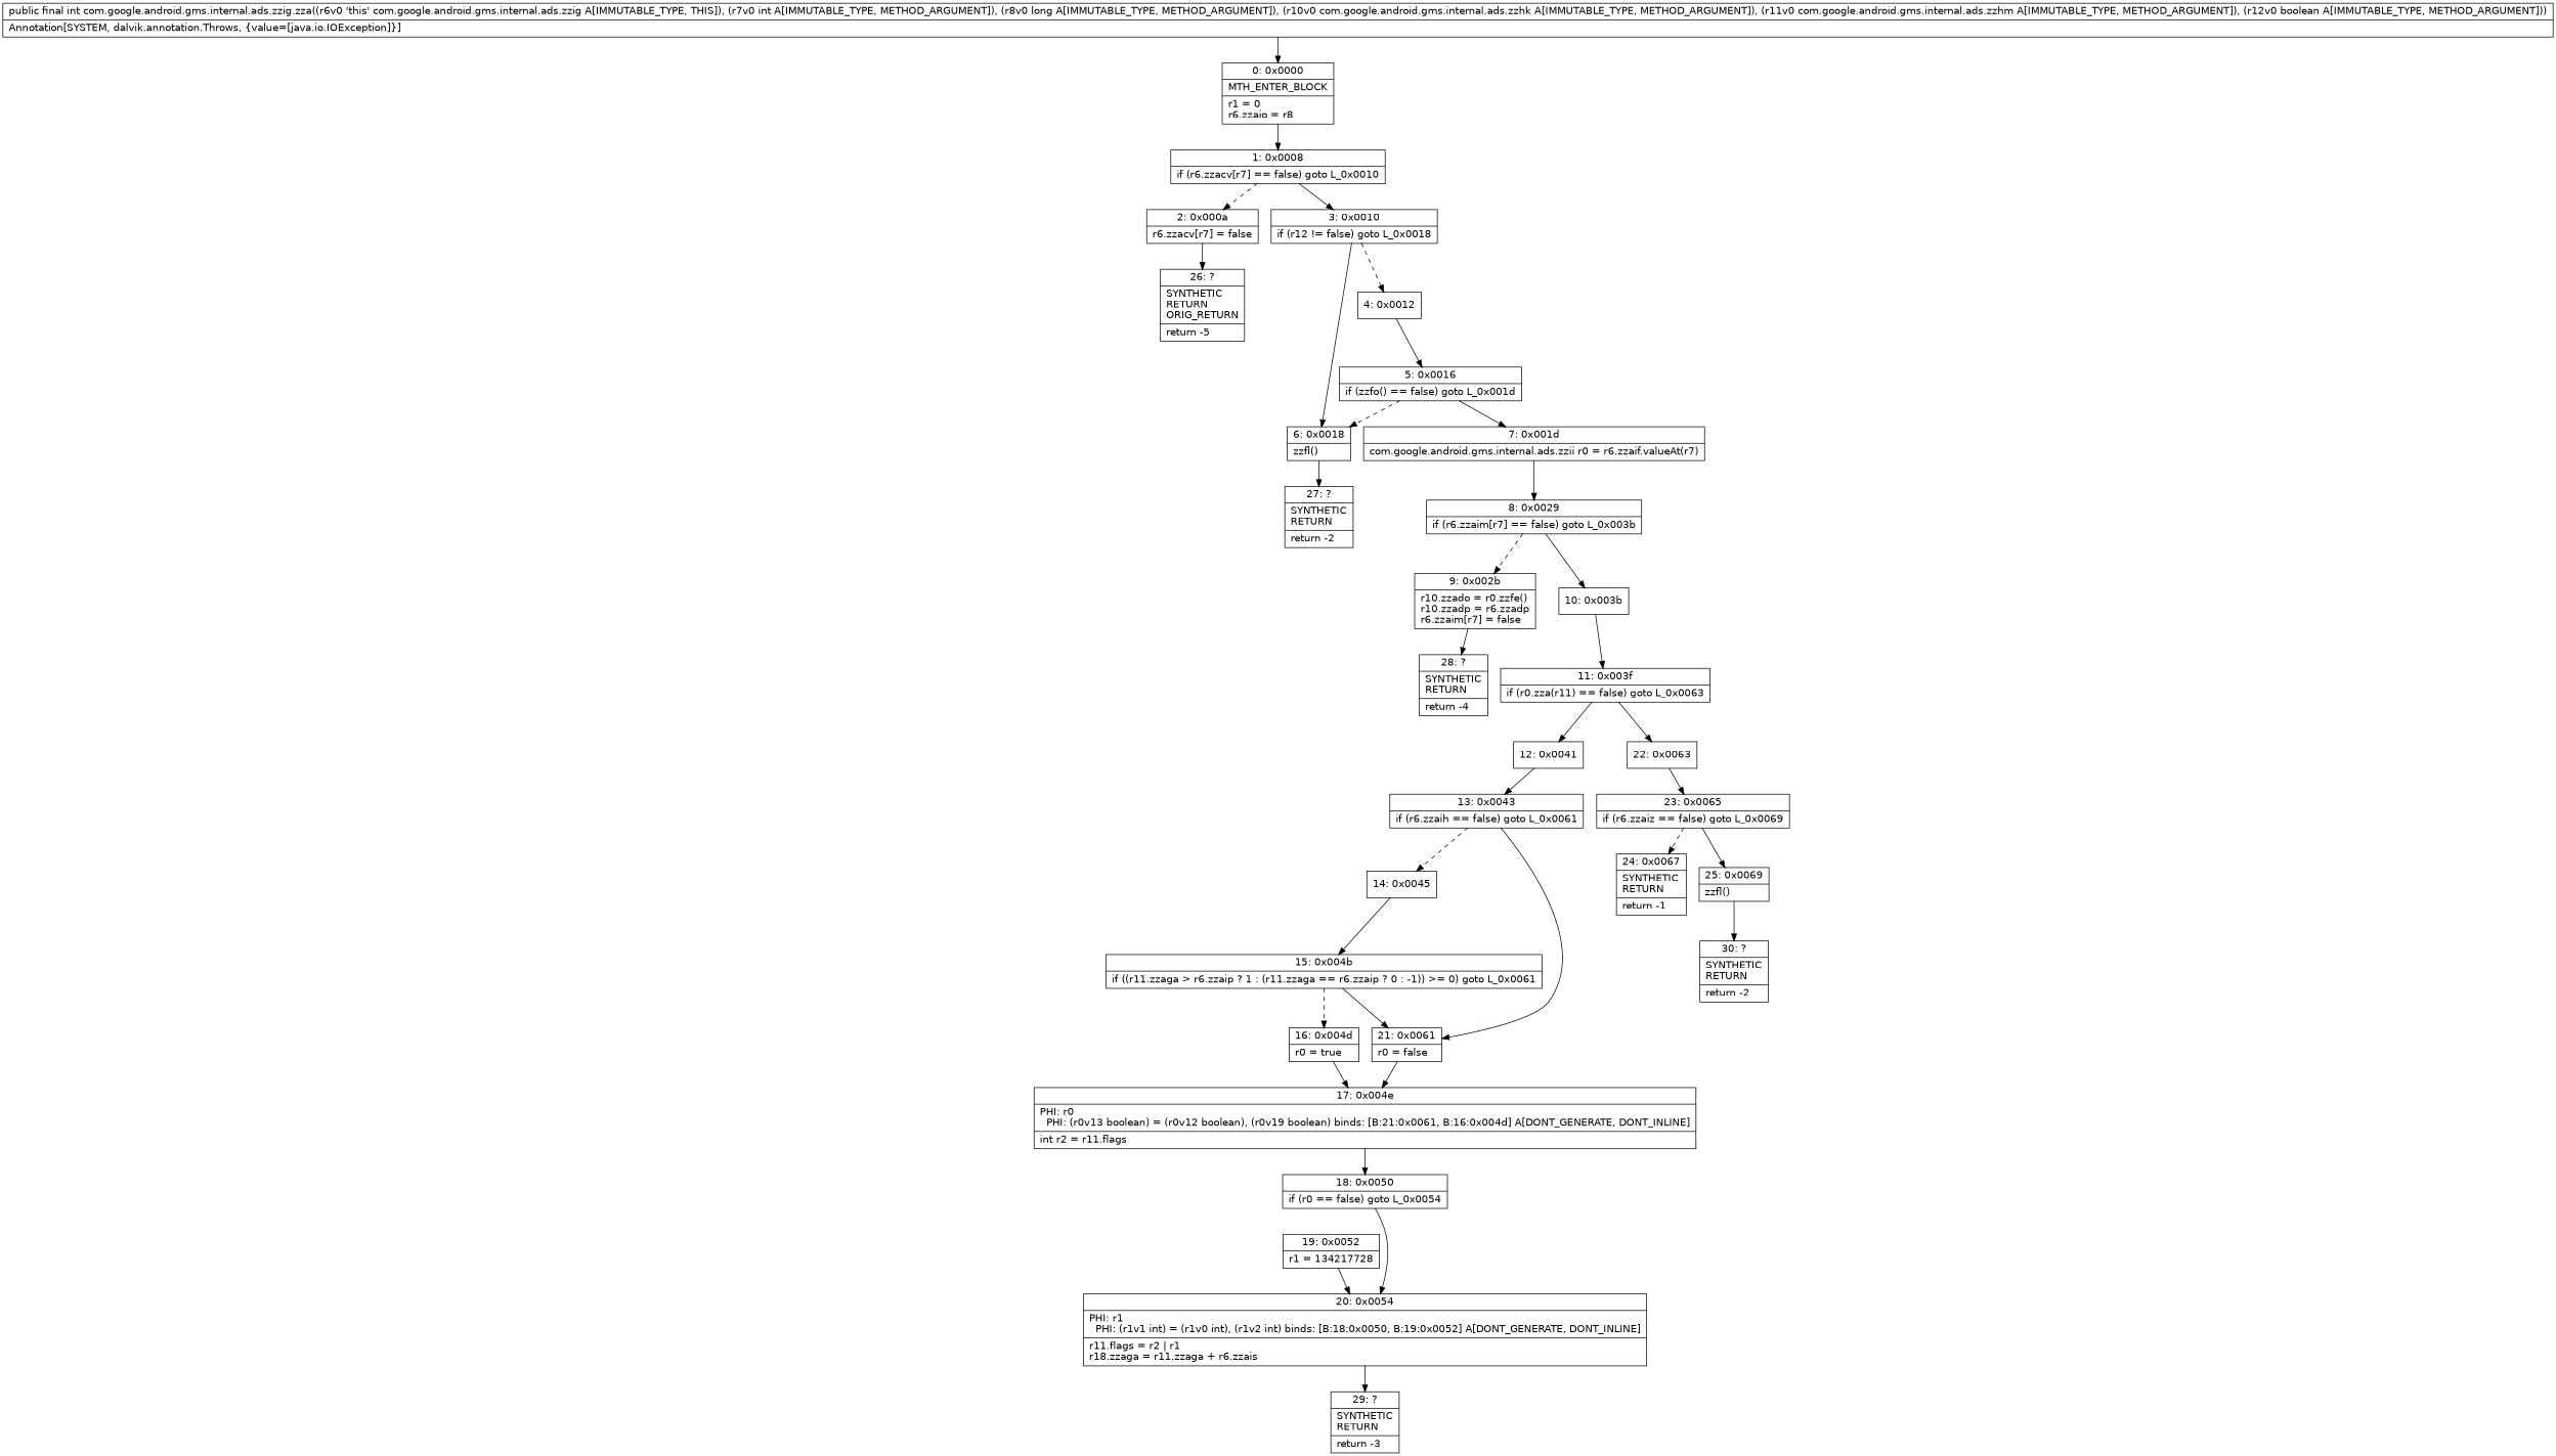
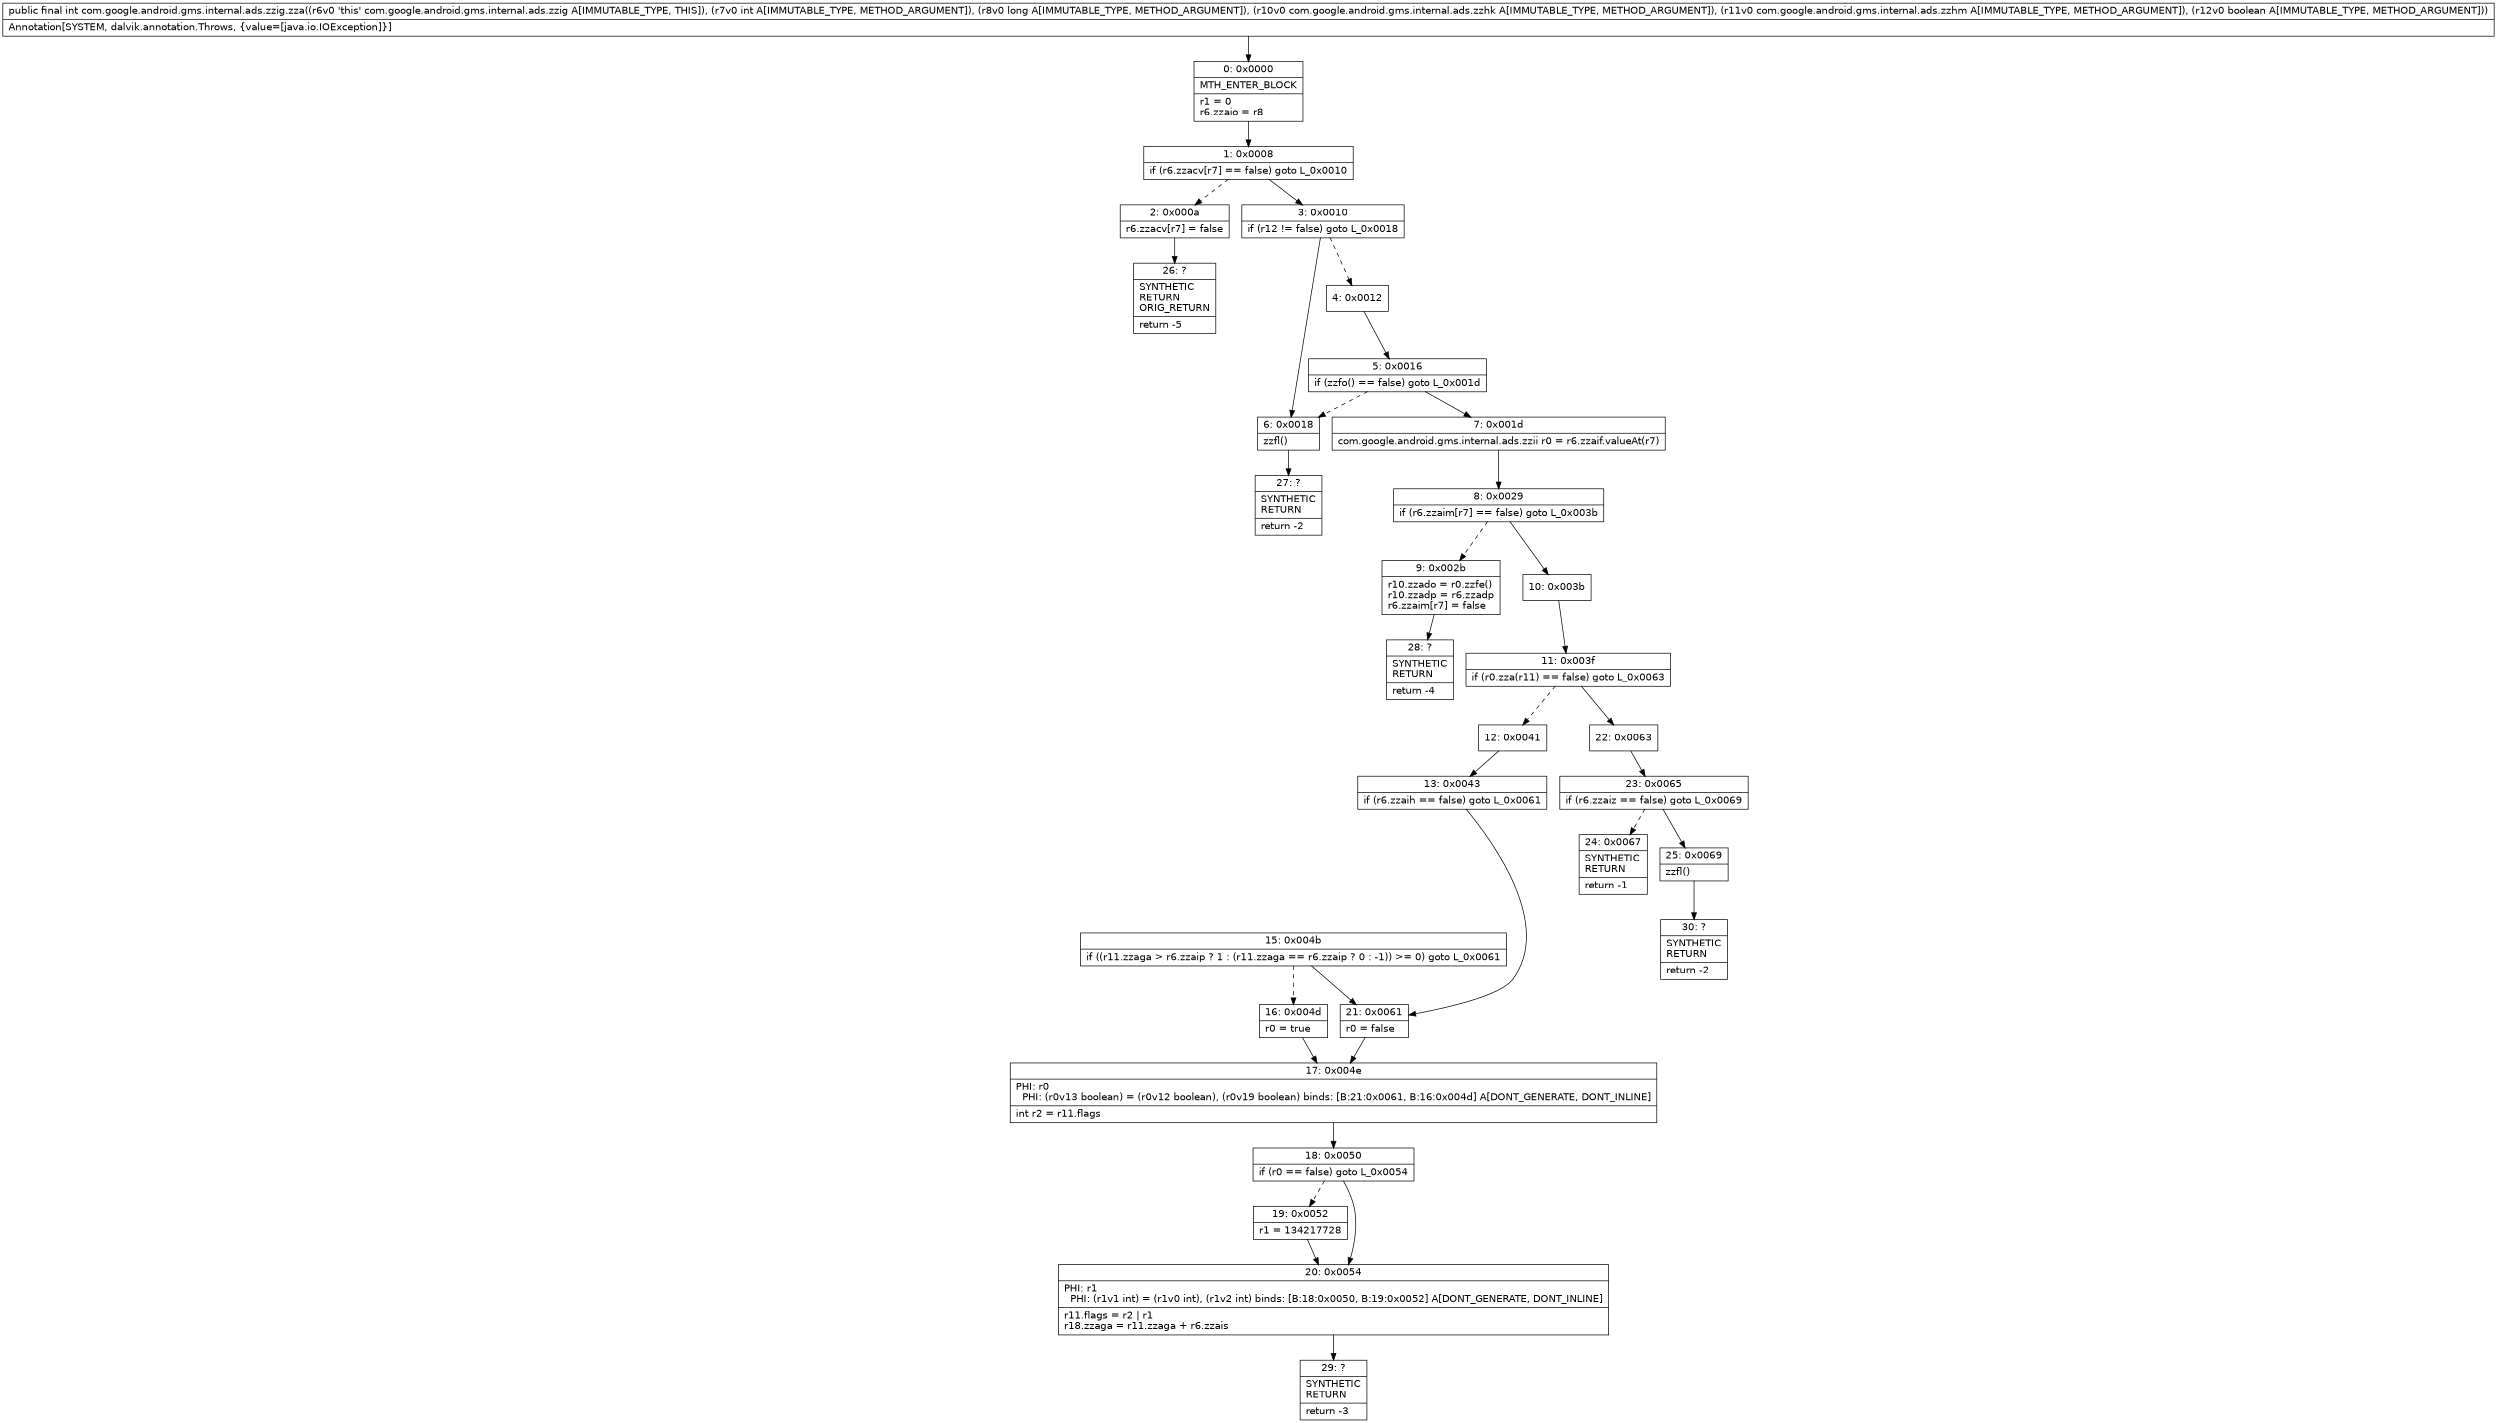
  digraph {
    fontname="DejaVu Sans"
    node [fontname="DejaVu Sans" shape=record]
    edge [fontname="DejaVu Sans"]
    n1 [label="{0\:\ 0x0000|MTH_ENTER_BLOCK\l|r1 = 0\lr6.zzaio = r8\l}"]
    n2 [label="{1\:\ 0x0008|if (r6.zzacv[r7] == false) goto L_0x0010\l}"]
    n3 [label="{2\:\ 0x000a|r6.zzacv[r7] = false\l}"]
    n4 [label="{3\:\ 0x0010|if (r12 != false) goto L_0x0018\l}"]
    n5 [label="{26\:\ ?|SYNTHETIC\lRETURN\lORIG_RETURN\l|return \-5\l}"]
    n6 [label="{4\:\ 0x0012}"]
    n7 [label="{6\:\ 0x0018|zzfl()\l}"]
    n8 [label="{5\:\ 0x0016|if (zzfo() == false) goto L_0x001d\l}"]
    n9 [label="{27\:\ ?|SYNTHETIC\lRETURN\l|return \-2\l}"]
    n10 [label="{7\:\ 0x001d|com.google.android.gms.internal.ads.zzii r0 = r6.zzaif.valueAt(r7)\l}"]
    n11 [label="{8\:\ 0x0029|if (r6.zzaim[r7] == false) goto L_0x003b\l}"]
    n12 [label="{9\:\ 0x002b|r10.zzado = r0.zzfe()\lr10.zzadp = r6.zzadp\lr6.zzaim[r7] = false\l}"]
    n13 [label="{10\:\ 0x003b}"]
    n14 [label="{28\:\ ?|SYNTHETIC\lRETURN\l|return \-4\l}"]
    n15 [label="{11\:\ 0x003f|if (r0.zza(r11) == false) goto L_0x0063\l}"]
    n16 [label="{12\:\ 0x0041}"]
    n17 [label="{22\:\ 0x0063}"]
    n18 [label="{13\:\ 0x0043|if (r6.zzaih == false) goto L_0x0061\l}"]
    n19 [label="{23\:\ 0x0065|if (r6.zzaiz == false) goto L_0x0069\l}"]
-   n20 [label="{14\:\ 0x0045}"]
    n21 [label="{21\:\ 0x0061|r0 = false\l}"]
    n22 [label="{15\:\ 0x004b|if ((r11.zzaga \> r6.zzaip ? 1 : (r11.zzaga == r6.zzaip ? 0 : \-1)) \>= 0) goto L_0x0061\l}"]
    n23 [label="{17\:\ 0x004e|PHI: r0 \l  PHI: (r0v13 boolean) = (r0v12 boolean), (r0v19 boolean) binds: [B:21:0x0061, B:16:0x004d] A[DONT_GENERATE, DONT_INLINE]\l|int r2 = r11.flags\l}"]
    n24 [label="{16\:\ 0x004d|r0 = true\l}"]
    n25 [label="{18\:\ 0x0050|if (r0 == false) goto L_0x0054\l}"]
    n26 [label="{19\:\ 0x0052|r1 = 134217728\l}"]
    n27 [label="{20\:\ 0x0054|PHI: r1 \l  PHI: (r1v1 int) = (r1v0 int), (r1v2 int) binds: [B:18:0x0050, B:19:0x0052] A[DONT_GENERATE, DONT_INLINE]\l|r11.flags = r2 \| r1\lr18.zzaga = r11.zzaga + r6.zzais\l}"]
    n28 [label="{29\:\ ?|SYNTHETIC\lRETURN\l|return \-3\l}"]
    n29 [label="{24\:\ 0x0067|SYNTHETIC\lRETURN\l|return \-1\l}"]
    n30 [label="{25\:\ 0x0069|zzfl()\l}"]
    n31 [label="{30\:\ ?|SYNTHETIC\lRETURN\l|return \-2\l}"]
    n32 [label="{public final int com.google.android.gms.internal.ads.zzig.zza((r6v0 'this' com.google.android.gms.internal.ads.zzig A[IMMUTABLE_TYPE, THIS]), (r7v0 int A[IMMUTABLE_TYPE, METHOD_ARGUMENT]), (r8v0 long A[IMMUTABLE_TYPE, METHOD_ARGUMENT]), (r10v0 com.google.android.gms.internal.ads.zzhk A[IMMUTABLE_TYPE, METHOD_ARGUMENT]), (r11v0 com.google.android.gms.internal.ads.zzhm A[IMMUTABLE_TYPE, METHOD_ARGUMENT]), (r12v0 boolean A[IMMUTABLE_TYPE, METHOD_ARGUMENT]))  | Annotation[SYSTEM, dalvik.annotation.Throws, \{value=[java.io.IOException]\}]\l}"]
    n1 -> n2
    n2 -> n3 [style=dashed]
    n2 -> n4
    n3 -> n5
    n4 -> n6 [style=dashed]
    n4 -> n7
    n6 -> n8
    n7 -> n9
    n8 -> n7 [style=dashed]
    n8 -> n10
    n10 -> n11
    n11 -> n12 [style=dashed]
    n11 -> n13
    n12 -> n14
    n13 -> n15
-   n15 -> n16 [style=solid]
+   n15 -> n16 [style=dashed]
    n15 -> n17
    n16 -> n18
    n17 -> n19
-   n18 -> n20 [style=dashed]
    n18 -> n21
    n19 -> n29 [style=dashed]
    n19 -> n30
-   n20 -> n22
    n21 -> n23
    n22 -> n21
    n22 -> n24 [style=dashed]
    n23 -> n25
    n24 -> n23
+   n25 -> n26 [style=dashed]
    n25 -> n27
    n26 -> n27
    n27 -> n28
    n30 -> n31
    n32 -> n1
  }
